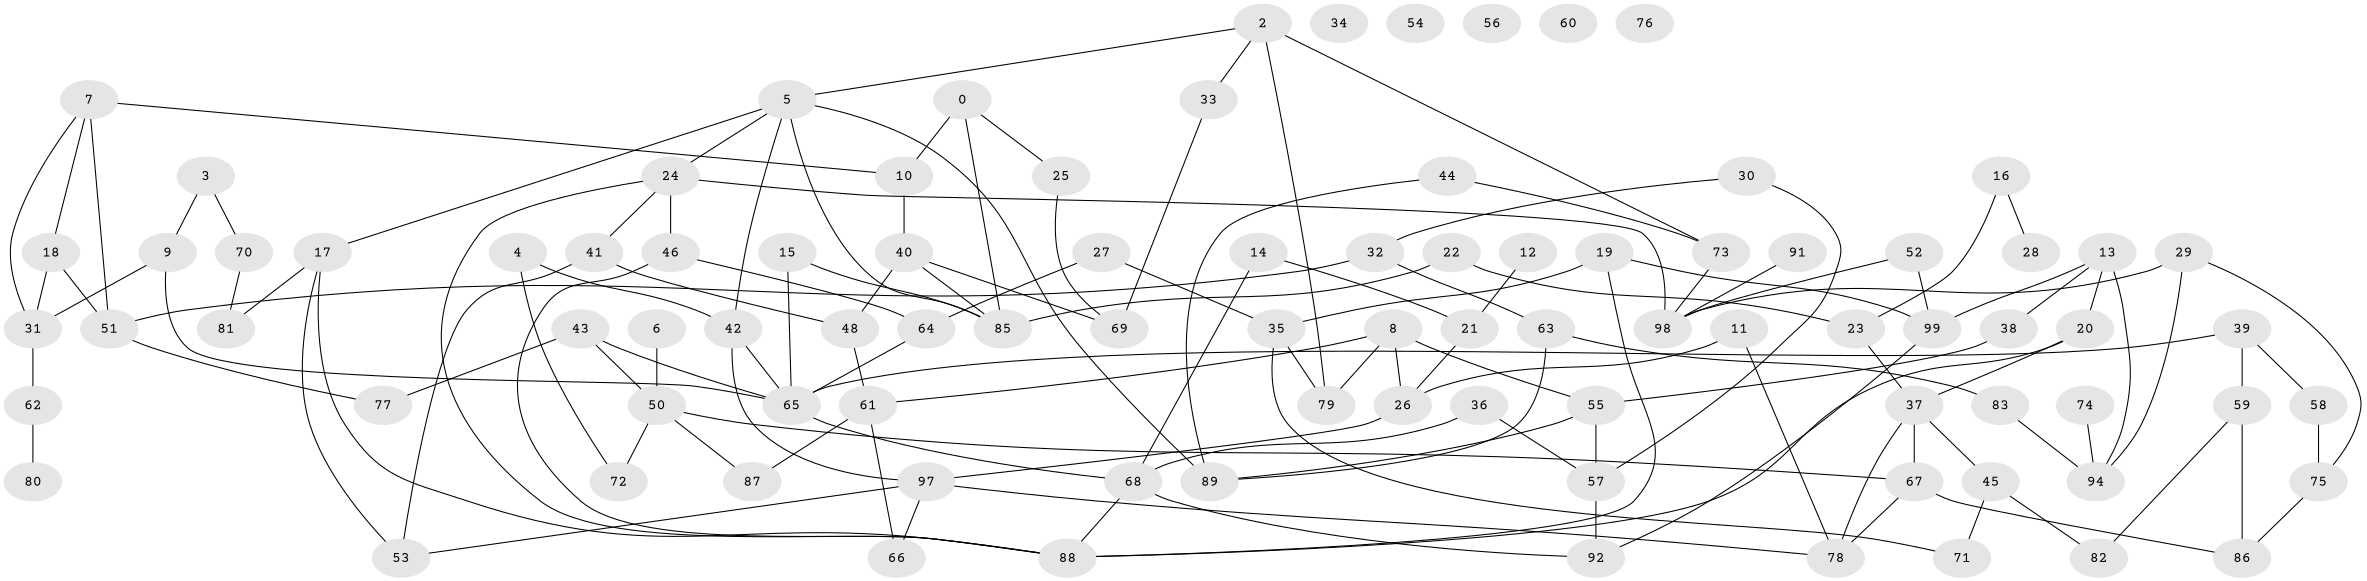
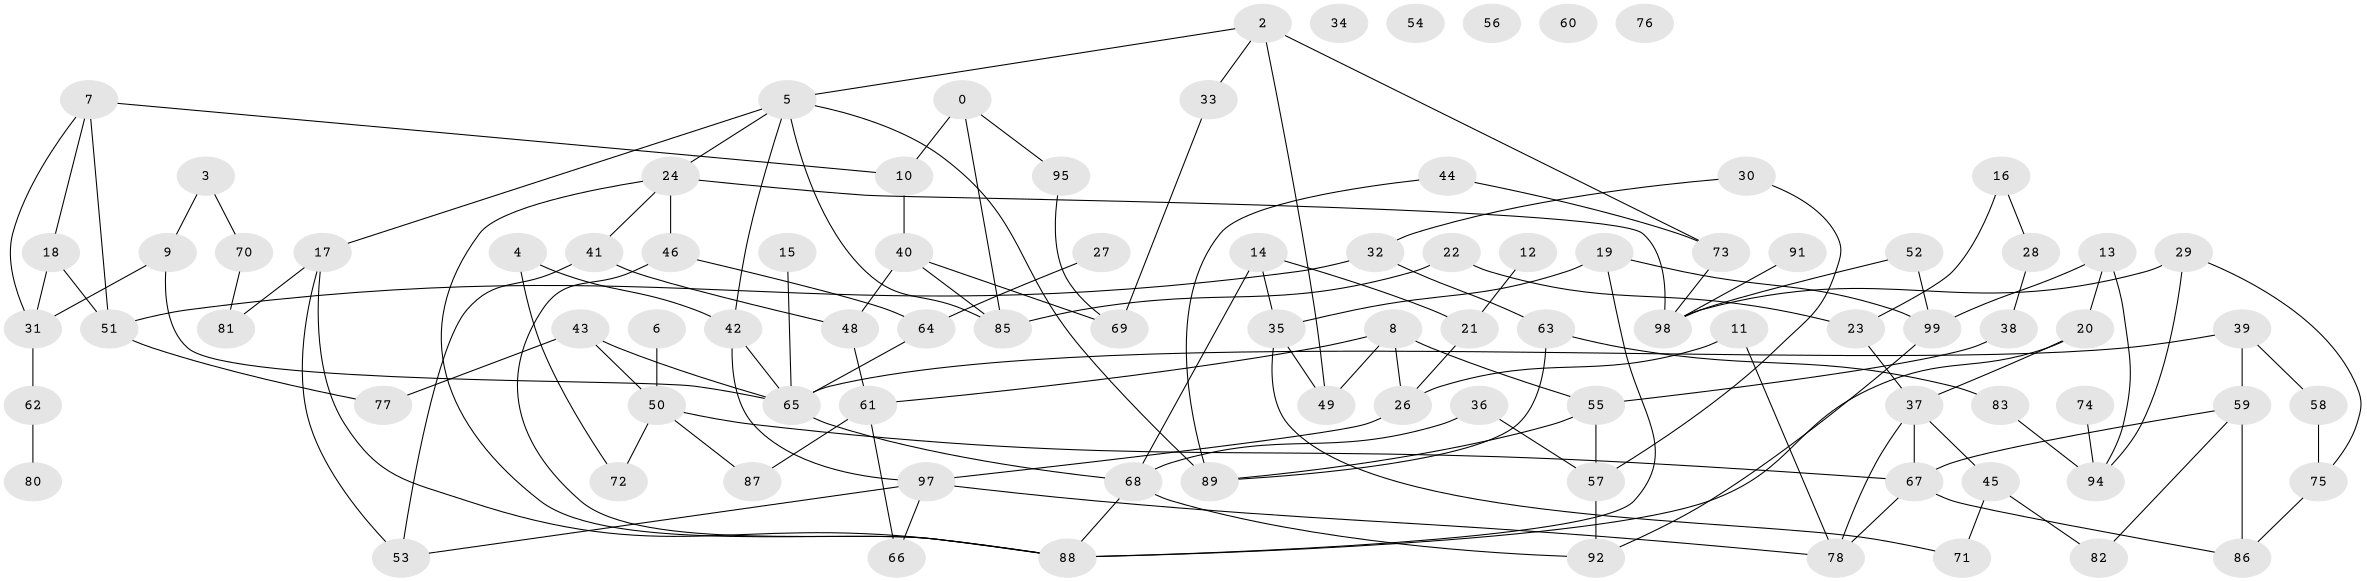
  graph {
    fontname="Courier Prime"
    node [color=gray90 fontname="Courier Prime" style=filled]
    edge [fontname="Courier Prime"]
    n1 [label=0]
    10
-   25
+   25 [label=95]
    85
    40
    69
    2
    5
    33
-   49 [label=79]
+   49
    73
    42
    17
    24
    89
    n16 [label=98]
    3
    9
    70
    31
    65
    81
    4
    72
    n25 [label=97]
    53
    88
    41
    46
    6
    50
    67
    87
    7
    18
    51
    28
    38
    62
    8
    26
    55
    61
    57
    66
    68
    48
    11
    78
    12
    21
    13
    20
    n54 [label=99]
    n55 [label=94]
    37
    92
    14
    15
    16
    23
    83
    77
    19
    35
    71
    45
    22
    64
    27
    29
    75
    86
    30
    32
    63
    80
    58
    34
    36
    82
    39
    59
    43
    44
    52
    54
    56
    60
    74
    76
    91
    n1 -- 10
    n1 -- 25
    n1 -- 85
    10 -- 40
    25 -- 69
    40 -- 85
    40 -- 69
    40 -- 48
    2 -- 5
    2 -- 33
    2 -- 49
    2 -- 73
    5 -- 85
    5 -- 42
    5 -- 17
    5 -- 24
    5 -- 89
    33 -- 69
    73 -- n16
    42 -- 65
    42 -- n25
    17 -- 81
    17 -- 53
    17 -- 88
    24 -- n16
    24 -- 88
    24 -- 41
    24 -- 46
    3 -- 9
    3 -- 70
    9 -- 31
    9 -- 65
    70 -- 81
    31 -- 62
    65 -- 68
    4 -- 42
    4 -- 72
    n25 -- 53
    n25 -- 66
    n25 -- 78
    41 -- 53
    41 -- 48
    46 -- 88
    46 -- 64
    6 -- 50
    50 -- 72
    50 -- 67
    50 -- 87
    67 -- 78
    67 -- 86
    7 -- 10
    7 -- 31
    7 -- 18
    7 -- 51
    18 -- 31
    18 -- 51
    51 -- 77
-   13 -- 38
+   28 -- 38
    38 -- 55
    62 -- 80
    8 -- 49
    8 -- 26
    8 -- 55
    8 -- 61
    26 -- n25
    55 -- 89
    55 -- 57
    61 -- 87
    61 -- 66
    57 -- 92
    68 -- 88
    68 -- 92
    48 -- 61
    11 -- 26
    11 -- 78
    12 -- 21
    21 -- 26
    13 -- 20
    13 -- n54
    13 -- n55
    20 -- 88
    20 -- 37
    n54 -- 92
    37 -- 67
    37 -- 78
    37 -- 45
    14 -- 68
    14 -- 21
-   15 -- 85
    15 -- 65
    16 -- 28
    16 -- 23
    23 -- 37
    83 -- n55
    19 -- 88
    19 -- n54
    19 -- 35
    35 -- 49
    35 -- 71
    45 -- 71
    45 -- 82
    22 -- 85
    22 -- 23
    64 -- 65
-   27 -- 35
+   14 -- 35
    27 -- 64
    29 -- n16
    29 -- n55
    29 -- 75
    75 -- 86
    30 -- 57
    30 -- 32
    32 -- 51
    32 -- 63
    63 -- 89
    63 -- 83
    58 -- 75
    36 -- 57
    36 -- 68
    39 -- 65
    39 -- 58
    39 -- 59
+   59 -- 67
    59 -- 86
    59 -- 82
    43 -- 65
    43 -- 50
    43 -- 77
    44 -- 73
    44 -- 89
    52 -- n16
    52 -- n54
    74 -- n55
    91 -- n16
  }
